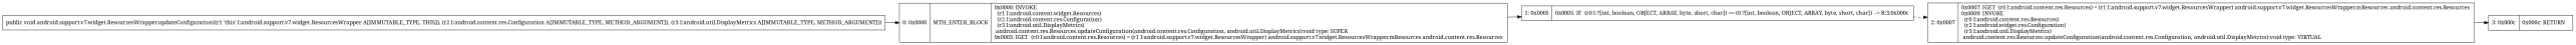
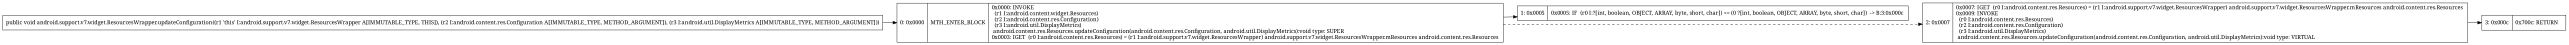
  digraph {
    fontname="Noto Serif"
    rankdir=LR
    node [fontname="Noto Serif" shape=record]
    edge [fontname="Noto Serif"]
    n1 [label="{0\:\ 0x0000|MTH_ENTER_BLOCK\l|0x0000: INVOKE  \l  (r1 I:android.content.widget.Resources)\l  (r2 I:android.content.res.Configuration)\l  (r3 I:android.util.DisplayMetrics)\l android.content.res.Resources.updateConfiguration(android.content.res.Configuration, android.util.DisplayMetrics):void type: SUPER \l0x0003: IGET  (r0 I:android.content.res.Resources) = (r1 I:android.support.v7.widget.ResourcesWrapper) android.support.v7.widget.ResourcesWrapper.mResources android.content.res.Resources \l}"]
    n2 [label="{1\:\ 0x0005|0x0005: IF  (r0 I:?[int, boolean, OBJECT, ARRAY, byte, short, char]) == (0 ?[int, boolean, OBJECT, ARRAY, byte, short, char])  \-\> B:3:0x000c \l}"]
-   n3 [label="{2\:\ 0x0007|0x0007: IGET  (r0 I:android.content.res.Resources) = (r1 I:android.support.v7.widget.ResourcesWrapper) android.support.v7.widget.ResourcesWrapper.mResources android.content.res.Resources \l0x0009: INVOKE  \l  (r0 I:android.content.res.Resources)\l  (r2 I:android.widget.res.Configuration)\l  (r3 I:android.util.DisplayMetrics)\l android.content.res.Resources.updateConfiguration(android.content.res.Configuration, android.util.DisplayMetrics):void type: VIRTUAL \l}"]
-   n4 [label="{3\:\ 0x000c|0x000c: RETURN   \l}"]
+   n3 [label="{2\:\ 0x0007|0x0007: IGET  (r0 I:android.content.res.Resources) = (r1 I:android.support.v7.widget.ResourcesWrapper) android.support.v7.widget.ResourcesWrapper.mResources android.content.res.Resources \l0x0009: INVOKE  \l  (r0 I:android.content.res.Resources)\l  (r2 I:android.content.res.Configuration)\l  (r3 I:android.util.DisplayMetrics)\l android.content.res.Resources.updateConfiguration(android.content.res.Configuration, android.util.DisplayMetrics):void type: VIRTUAL \l}"]
+   n4 [label="{3\:\ 0x000c|0x700c: RETURN   \l}"]
    n5 [label="{public void android.support.v7.widget.ResourcesWrapper.updateConfiguration((r1 'this' I:android.support.v7.widget.ResourcesWrapper A[IMMUTABLE_TYPE, THIS]), (r2 I:android.content.res.Configuration A[IMMUTABLE_TYPE, METHOD_ARGUMENT]), (r3 I:android.util.DisplayMetrics A[IMMUTABLE_TYPE, METHOD_ARGUMENT])) }"]
    n1 -> n2
-   n2 -> n3 [style=dashed]
+   n1 -> n3 [style=dashed]
    n3 -> n4
    n5 -> n1
  }
